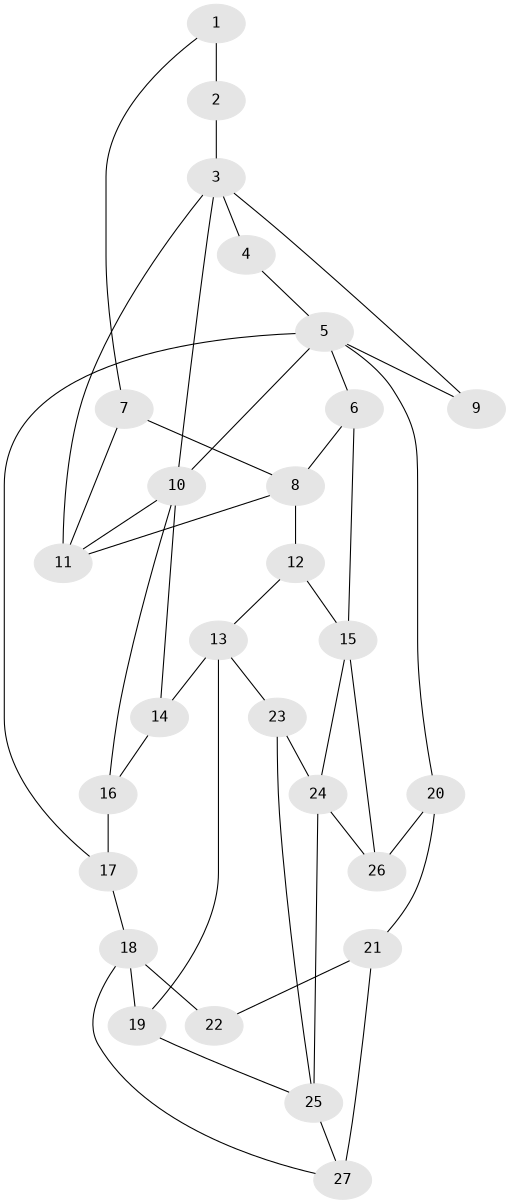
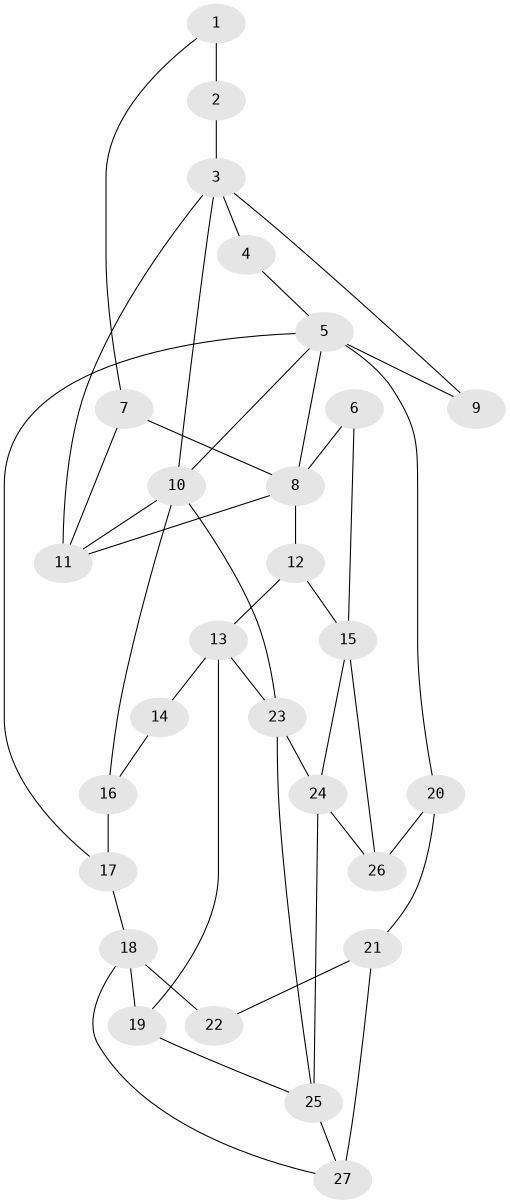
  graph {
    fontname="DejaVu Sans Mono"
    node [color=gray90 fontname="DejaVu Sans Mono" style=filled]
    edge [fontname="DejaVu Sans Mono" weight=1.0]
    1
    2
    7
    3
    11
    8
    4
    9
    10
    5
    6
    17
    20
    15
    14
    16
    18
    26
    21
    12
    24
    13
    19
    23
    25
    22
    27
    1 -- 2 [weight=2.0]
    1 -- 7
    2 -- 3 [weight=2.0]
    7 -- 11
    7 -- 8
    3 -- 11
    3 -- 4 [weight=2.0]
    3 -- 9
    3 -- 10
    8 -- 11
    8 -- 12 [weight=2.0]
    4 -- 5
    10 -- 11
-   10 -- 14
+   10 -- 23
    10 -- 16
    5 -- 9
    5 -- 10
-   5 -- 6
+   5 -- 8
    5 -- 17
    5 -- 20 [weight=2.0]
    6 -- 8
    6 -- 15
    17 -- 18
    20 -- 26
    20 -- 21 [weight=2.0]
    15 -- 26 [weight=2.0]
    15 -- 24
    14 -- 16
    16 -- 17
    18 -- 19
    18 -- 22
    18 -- 27
    21 -- 22 [weight=2.0]
    21 -- 27 [weight=2.0]
    12 -- 15 [weight=2.0]
    12 -- 13 [weight=2.0]
    24 -- 26
    24 -- 25 [weight=2.0]
    13 -- 14 [weight=2.0]
    13 -- 19
    13 -- 23
    19 -- 25
    23 -- 24 [weight=2.0]
    23 -- 25
    25 -- 27
  }
